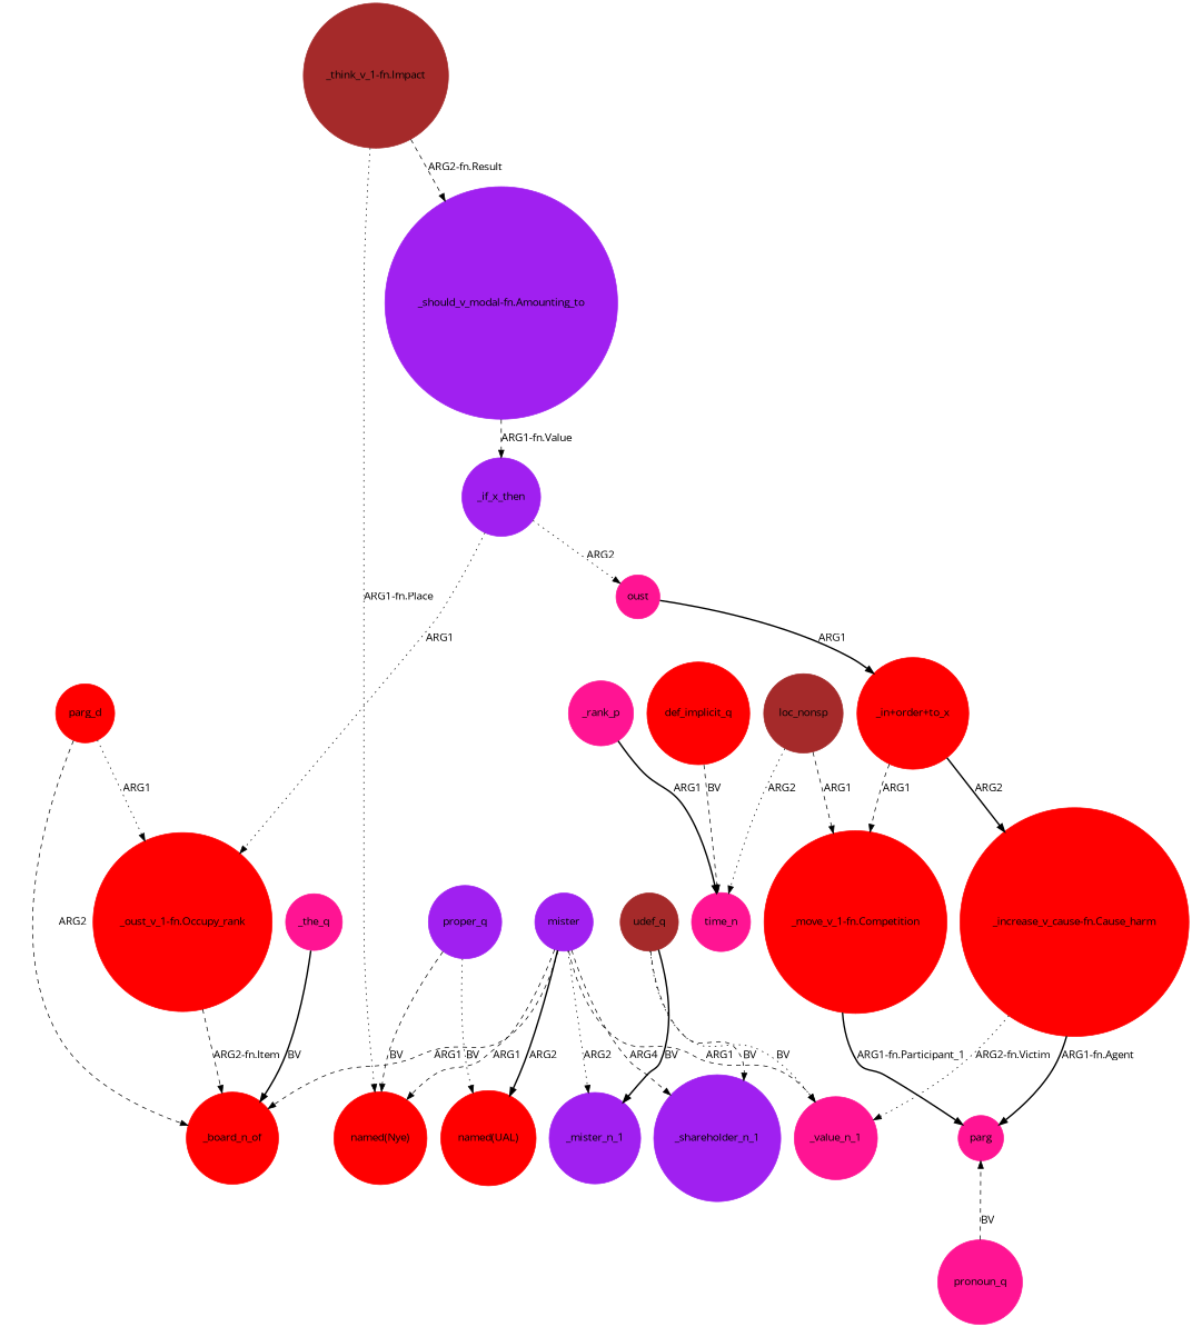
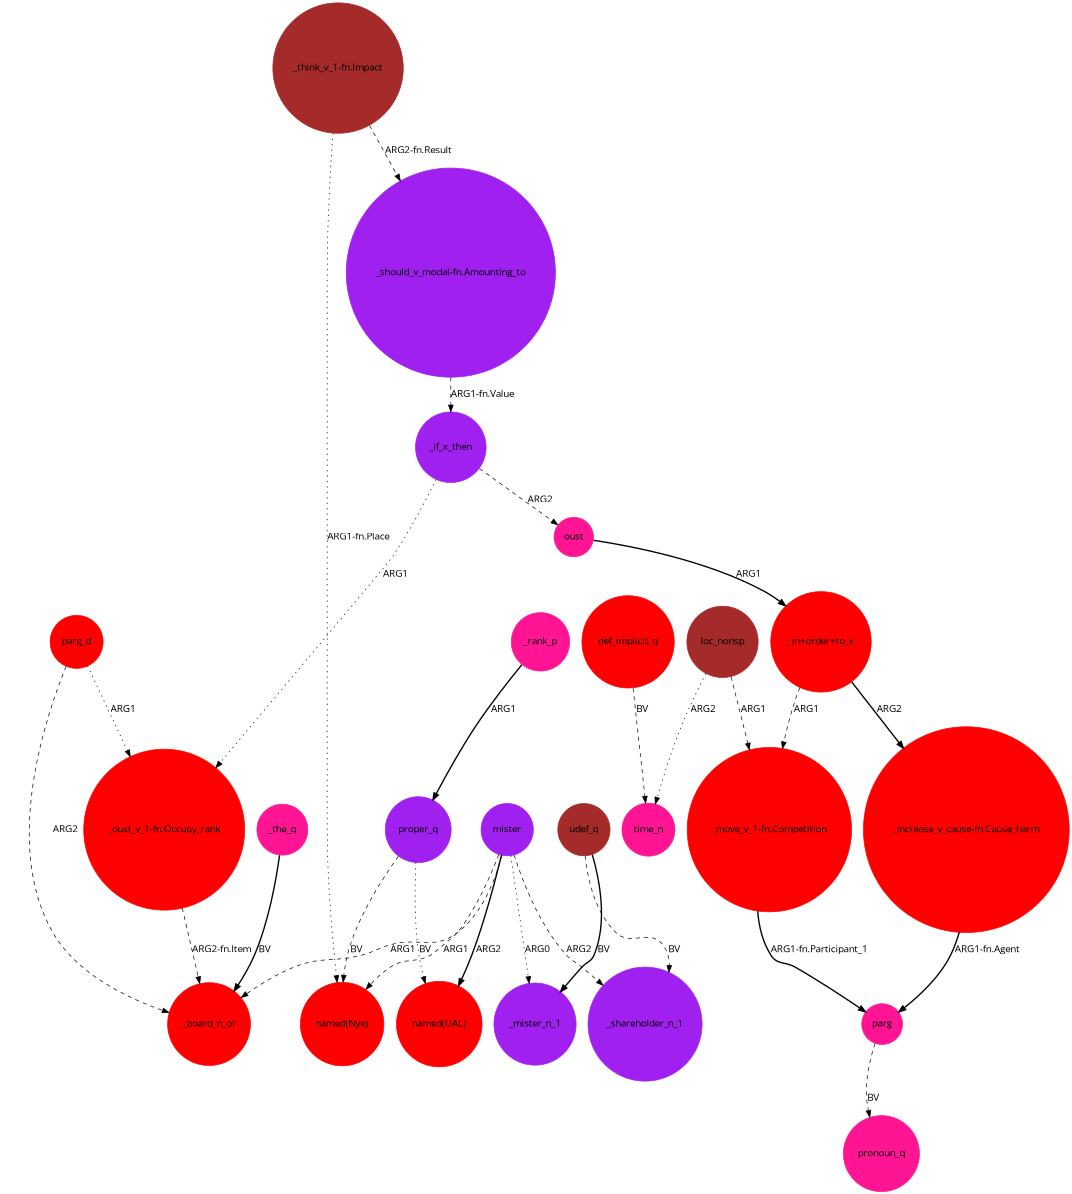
  digraph {
    fontname="Open Sans"
    node [color=red fontname="Open Sans" shape=circle style=filled]
    edge [fontname="Open Sans" style=dashed]
    _if_x_then [color=purple]
    n2 [color=deeppink label=oust]
    "_oust_v_1-fn.Occupy_rank"
    "_in+order+to_x"
    _board_n_of
    "_move_v_1-fn.Competition"
    "_increase_v_cause-fn.Cause_harm"
    "_think_v_1-fn.Impact" [color=brown]
    "named(Nye)"
    "_should_v_modal-fn.Amounting_to" [color=purple]
    n11 [color=purple label=mister]
    _mister_n_1 [color=purple]
    _shareholder_n_1 [color=purple]
-   _value_n_1 [color=deeppink]
    "named(UAL)"
    loc_nonsp [color=brown]
    time_n [color=deeppink]
    n18 [color=deeppink label=parg]
    udef_q [color=brown]
    parg_d
    _the_q [color=deeppink]
    proper_q [color=purple]
    pronoun_q [color=deeppink]
    n24 [color=deeppink label=_rank_p]
    def_implicit_q
-   _if_x_then -> n2 [label=ARG2 style=dotted]
+   _if_x_then -> n2 [label=ARG2]
    _if_x_then -> "_oust_v_1-fn.Occupy_rank" [label=ARG1 style=dotted]
    n2 -> "_in+order+to_x" [label=ARG1 style=bold]
    "_oust_v_1-fn.Occupy_rank" -> _board_n_of [label="ARG2-fn.Item"]
    "_in+order+to_x" -> "_move_v_1-fn.Competition" [label=ARG1]
    "_in+order+to_x" -> "_increase_v_cause-fn.Cause_harm" [label=ARG2 style=bold]
    "_move_v_1-fn.Competition" -> n18 [label="ARG1-fn.Participant_1" style=bold]
-   "_increase_v_cause-fn.Cause_harm" -> _value_n_1 [label="ARG2-fn.Victim" style=dotted]
    "_increase_v_cause-fn.Cause_harm" -> n18 [label="ARG1-fn.Agent" style=bold]
    "_think_v_1-fn.Impact" -> "named(Nye)" [label="ARG1-fn.Place" style=dotted]
    "_think_v_1-fn.Impact" -> "_should_v_modal-fn.Amounting_to" [label="ARG2-fn.Result"]
    "_should_v_modal-fn.Amounting_to" -> _if_x_then [label="ARG1-fn.Value"]
    n11 -> _board_n_of [label=ARG1]
    n11 -> "named(Nye)" [label=ARG1]
-   n11 -> _mister_n_1 [label=ARG2 style=dotted]
-   n11 -> _shareholder_n_1 [label=ARG4]
-   n11 -> _value_n_1 [label=ARG1]
+   n11 -> _mister_n_1 [label=ARG0 style=dotted]
+   n11 -> _shareholder_n_1 [label=ARG2]
    n11 -> "named(UAL)" [label=ARG2 style=bold]
    loc_nonsp -> "_move_v_1-fn.Competition" [label=ARG1]
    loc_nonsp -> time_n [label=ARG2 style=dotted]
    udef_q -> _mister_n_1 [label=BV style=bold]
    udef_q -> _shareholder_n_1 [label=BV]
-   udef_q -> _value_n_1 [label=BV style=dotted]
    parg_d -> "_oust_v_1-fn.Occupy_rank" [label=ARG1 style=dotted]
    parg_d -> _board_n_of [label=ARG2]
    _the_q -> _board_n_of [label=BV style=bold]
    proper_q -> "named(Nye)" [label=BV]
    proper_q -> "named(UAL)" [label=BV style=dotted]
-   pronoun_q -> n18 [label=BV]
-   n24 -> time_n [label=ARG1 style=bold]
+   n18 -> pronoun_q [label=BV]
+   n24 -> proper_q [label=ARG1 style=bold]
    def_implicit_q -> time_n [label=BV]
  }
